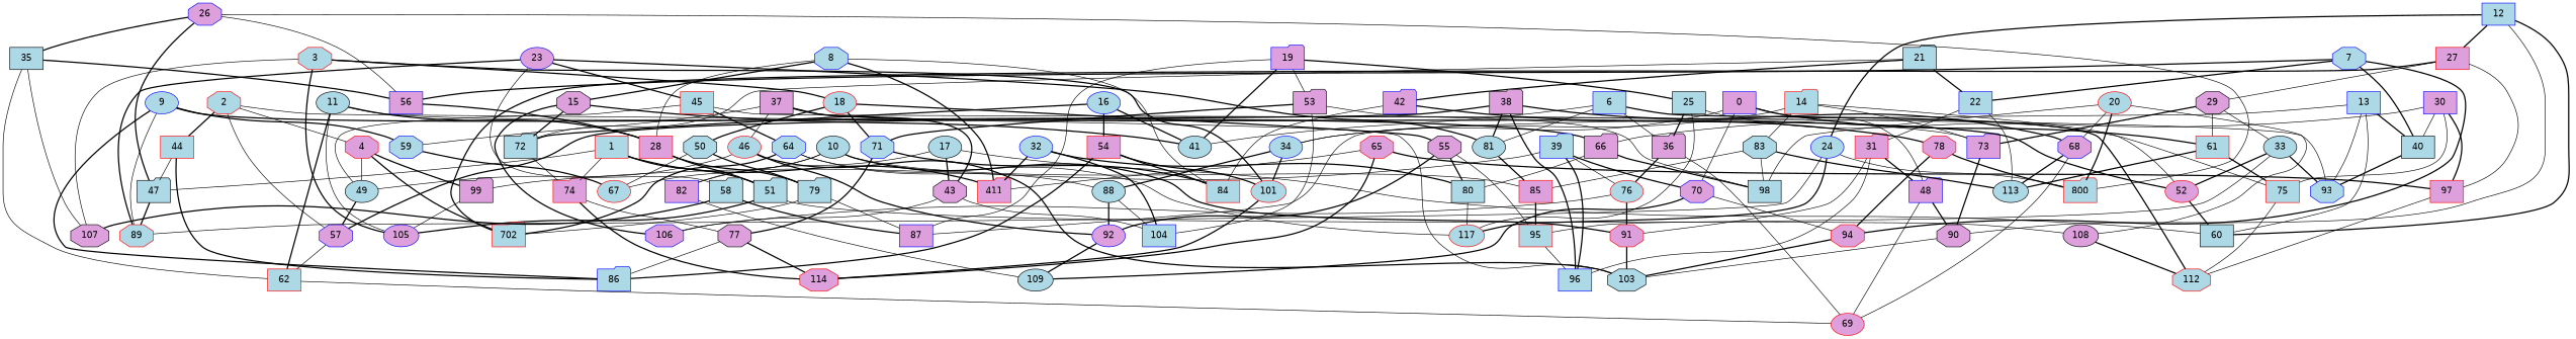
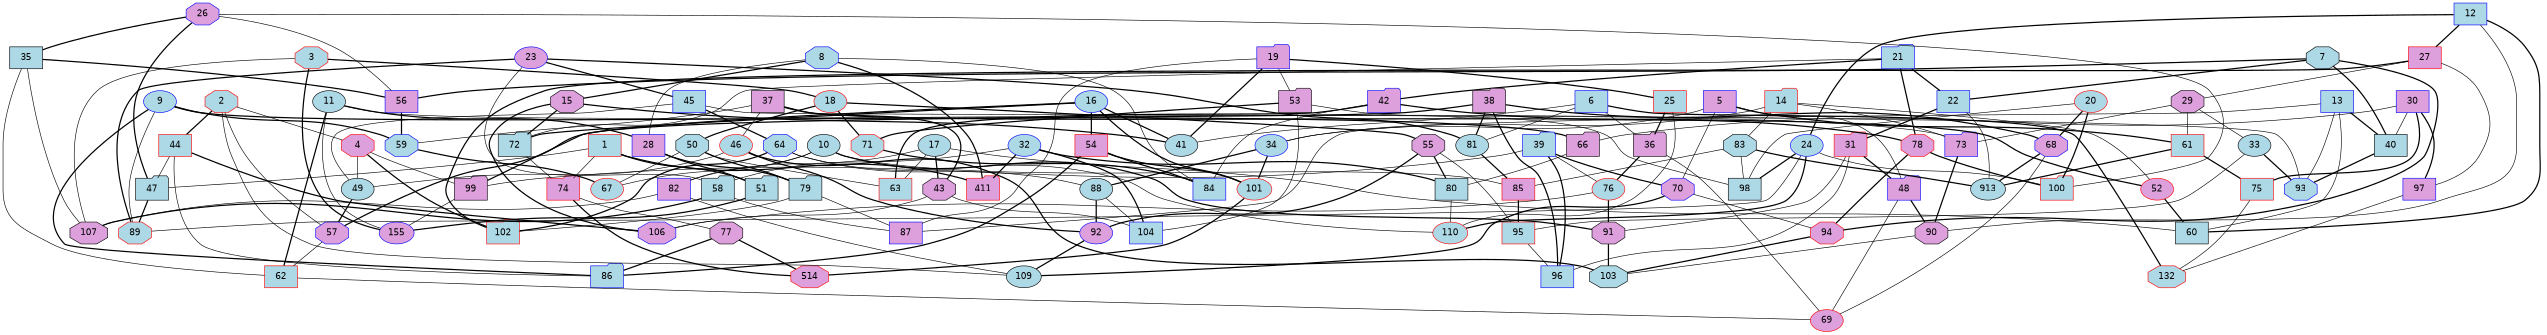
  graph {
    fontname="DejaVu Sans"
    node [color=red fillcolor=lightblue fontname="DejaVu Sans" shape=box style=filled]
    edge [fontname="DejaVu Sans" style=bold]
    47 [color=black shape=folder]
    1
    51 [color=black shape=folder]
    74 [fillcolor=plum shape=folder]
    n5 [fillcolor=plum label=411 shape=folder]
    89 [shape=octagon]
-   105 [color=blue fillcolor=plum shape=ellipse]
-   108 [color=black fillcolor=plum shape=ellipse]
-   114 [fillcolor=plum shape=octagon]
+   105 [color=blue fillcolor=plum shape=ellipse label=155]
+   114 [fillcolor=plum shape=octagon label=514]
    77 [color=black fillcolor=plum shape=octagon]
    2 [shape=octagon]
    4 [fillcolor=plum shape=octagon]
    44
    57 [color=blue fillcolor=plum shape=octagon]
    109 [color=black shape=ellipse]
    49 [color=black shape=ellipse]
    99 [color=black fillcolor=plum shape=folder]
-   102 [shape=folder label=702]
+   102 [shape=folder]
    86 [color=blue shape=folder]
    106 [color=blue fillcolor=plum shape=octagon]
    62
    3 [shape=octagon]
    18 [shape=ellipse]
    101 [shape=ellipse]
    107 [color=black fillcolor=plum shape=octagon]
    50 [color=black shape=octagon]
    55 [color=black fillcolor=plum shape=octagon]
-   71 [color=blue shape=octagon]
-   5 [color=blue fillcolor=plum label=0]
+   71 [shape=octagon]
+   5 [color=blue fillcolor=plum]
    34 [color=blue shape=ellipse]
    48 [color=blue fillcolor=plum shape=folder]
    61
    70 [color=blue fillcolor=plum shape=octagon]
    88 [color=black shape=ellipse]
    90 [color=black fillcolor=plum shape=octagon]
    69 [fillcolor=plum shape=ellipse]
-   113 [color=black shape=ellipse]
+   113 [color=black shape=ellipse label=913]
    75
    94 [fillcolor=plum shape=octagon]
    6 [color=blue]
    36 [color=black fillcolor=plum shape=folder]
    41 [color=black shape=ellipse]
    81 [color=black shape=ellipse]
-   112 [shape=octagon]
+   112 [shape=octagon label=132]
    76 [shape=ellipse]
    85 [fillcolor=plum]
-   7 [color=blue shape=octagon]
+   7 [color=black shape=octagon]
    22 [color=blue]
    40 [color=black]
    56 [color=blue fillcolor=plum]
    31 [fillcolor=plum shape=folder]
    93 [color=blue shape=octagon]
    59 [color=blue shape=octagon]
    103 [color=black shape=octagon]
    8 [color=blue shape=octagon]
    15 [color=black fillcolor=plum shape=octagon]
-   28 [fillcolor=plum]
-   84
+   28 [color=blue fillcolor=plum]
+   84 [color=blue]
    72 [color=black shape=folder]
    79 [color=black shape=folder]
    9 [color=blue shape=ellipse]
    66 [color=black fillcolor=plum shape=folder]
    67 [shape=ellipse]
    98 [color=black]
    80 [color=black]
    10 [color=black shape=ellipse]
    82 [color=blue fillcolor=plum]
-   91 [fillcolor=plum shape=octagon]
+   91 [color=black fillcolor=plum shape=octagon]
    95
    11 [color=black shape=ellipse]
    73 [color=blue fillcolor=plum shape=folder]
    12 [color=blue]
    24 [color=blue shape=ellipse]
    27 [fillcolor=plum]
    60 [color=black]
-   100 [shape=folder label=800]
-   110 [shape=ellipse label=117]
+   100 [shape=folder]
+   110 [shape=ellipse]
    29 [color=black fillcolor=plum shape=octagon]
-   97 [fillcolor=plum]
+   97 [color=blue fillcolor=plum]
    13 [color=blue]
    87 [color=blue fillcolor=plum]
    14 [shape=folder]
    52 [fillcolor=plum shape=ellipse]
    83 [color=black shape=octagon]
    16 [color=blue shape=ellipse]
    54 [fillcolor=plum]
    17 [color=black shape=ellipse]
    43 [color=black fillcolor=plum shape=octagon]
+   63
    104 [color=blue]
    92 [color=blue fillcolor=plum shape=ellipse]
    19 [color=blue fillcolor=plum shape=folder]
-   25 [color=black]
+   25
    53 [color=black fillcolor=plum shape=folder]
    20 [shape=ellipse]
    68 [color=blue fillcolor=plum shape=octagon]
-   21 [color=black shape=folder]
+   21 [color=blue shape=folder]
    42 [color=blue fillcolor=plum shape=folder]
    78 [fillcolor=plum shape=octagon]
    96 [color=blue]
    23 [color=blue fillcolor=plum shape=ellipse]
-   45
+   45 [color=blue]
    58 [color=black shape=folder]
    64 [color=blue shape=octagon]
    26 [color=blue fillcolor=plum shape=octagon]
    35 [color=black]
    33 [color=black shape=ellipse]
    30 [color=blue fillcolor=plum]
    32 [color=blue shape=ellipse]
    37 [color=black fillcolor=plum]
    46 [shape=ellipse]
    38 [color=black fillcolor=plum shape=folder]
    39 [color=blue shape=folder]
-   65 [fillcolor=plum shape=octagon]
    47 -- 89
    1 -- 47 [style=solid]
    1 -- 51
    1 -- 74 [style=solid]
    1 -- n5
    51 -- 105
-   51 -- 108 [style=solid]
    74 -- 114
    74 -- 77 [style=solid]
-   108 -- 112
    77 -- 114
-   77 -- 86 [style=solid]
+   77 -- 86
    2 -- 4 [style=solid]
    2 -- 44
    2 -- 57 [style=solid]
-   2 -- 103 [style=solid]
+   2 -- 109 [style=solid]
    4 -- 49 [style=solid]
-   4 -- 99
+   4 -- 99 [style=solid]
    4 -- 102
    44 -- 47 [style=solid]
-   44 -- 86
+   44 -- 86 [style=solid]
+   44 -- 106
    57 -- 62 [style=solid]
    49 -- 57
    99 -- 105 [style=solid]
    62 -- 69 [style=solid]
    3 -- 105
    3 -- 18
-   3 -- 101
+   16 -- 101
    3 -- 107 [style=solid]
    18 -- 50
    18 -- 55
    18 -- 71
    101 -- 114
    50 -- 79
    50 -- 67 [style=solid]
+   50 -- 63 [style=solid]
    55 -- 80
    55 -- 95 [style=solid]
    55 -- 92
-   71 -- 77
    71 -- 84
    5 -- 34 [style=solid]
    5 -- 48 [style=solid]
    5 -- 61
    5 -- 70 [style=solid]
    34 -- 101
    34 -- 88
    48 -- 90
    48 -- 69 [style=solid]
    61 -- 113
    61 -- 75
    70 -- 109
    70 -- 94 [style=solid]
    88 -- 104 [style=solid]
    88 -- 92
    90 -- 103 [style=solid]
    75 -- 112 [style=solid]
    94 -- 103
    6 -- 36 [style=solid]
    6 -- 41 [style=solid]
    6 -- 81 [style=solid]
    6 -- 112
    36 -- 69 [style=solid]
    36 -- 76
    81 -- 85
    76 -- 106 [style=solid]
    76 -- 91
    85 -- 95
    7 -- 94
    7 -- 22
    7 -- 40
    7 -- 56
    22 -- 113 [style=solid]
-   22 -- 31 [style=solid]
+   22 -- 31
    40 -- 93
-   56 -- 28
+   56 -- 59
    31 -- 48
    31 -- 91 [style=solid]
    31 -- 96 [style=solid]
    59 -- 67
    8 -- n5
    8 -- 15
    8 -- 28 [style=solid]
    8 -- 84 [style=solid]
    15 -- 106
    15 -- 41
    15 -- 72
    28 -- 51
    28 -- 79
    72 -- 74 [style=solid]
    79 -- 102 [style=solid]
    79 -- 87 [style=solid]
    9 -- 89 [style=solid]
    9 -- 86
    9 -- 59
    9 -- 66
-   66 -- 98
+   24 -- 98
    66 -- 80 [style=solid]
    80 -- 110 [style=solid]
    10 -- 85 [style=solid]
    10 -- 67 [style=solid]
    10 -- 82 [style=solid]
    10 -- 91
    82 -- 109 [style=solid]
+   82 -- 107 [style=solid]
    91 -- 103
    95 -- 96 [style=solid]
    11 -- 105 [style=solid]
    11 -- 62
    11 -- 28
    11 -- 73 [style=solid]
    73 -- 90
    12 -- 90 [style=solid]
    12 -- 24
    12 -- 27
    12 -- 60
    24 -- 89 [style=solid]
    24 -- 100 [style=solid]
    24 -- 110
    27 -- 102
    27 -- 29 [style=solid]
    27 -- 97 [style=solid]
    29 -- 61 [style=solid]
-   29 -- 73
+   29 -- 73 [style=solid]
    29 -- 33 [style=solid]
    97 -- 112 [style=solid]
    13 -- 40
    13 -- 93 [style=solid]
    13 -- 60 [style=solid]
    13 -- 87 [style=solid]
    14 -- 34 [style=solid]
    14 -- 73 [style=solid]
    14 -- 52 [style=solid]
    14 -- 83 [style=solid]
    52 -- 60
    83 -- 113
    83 -- 85 [style=solid]
    83 -- 98 [style=solid]
+   16 -- 99
    16 -- 41
    16 -- 72
    16 -- 54
    54 -- 86
    54 -- 101
    54 -- 84
    17 -- 82 [style=solid]
    17 -- 60 [style=solid]
    17 -- 43
+   17 -- 63 [style=solid]
    43 -- 106 [style=solid]
    43 -- 104 [style=solid]
    92 -- 109
    19 -- 41
    19 -- 87 [style=solid]
    19 -- 25
    19 -- 53 [style=solid]
-   25 -- 75 [style=solid]
    25 -- 36
    25 -- 110 [style=solid]
    53 -- 71
    53 -- 98 [style=solid]
    53 -- 104 [style=solid]
-   20 -- 108 [style=solid]
    20 -- 98 [style=solid]
    20 -- 100
-   20 -- 68 [style=solid]
+   20 -- 68
    68 -- 69 [style=solid]
    68 -- 113
    21 -- 22
    21 -- 72 [style=solid]
    21 -- 42
+   21 -- 78
    42 -- 84 [style=solid]
+   42 -- 63
    42 -- 78
    78 -- 94
    78 -- 100
    23 -- 89
    23 -- 81
    23 -- 45
    23 -- 58 [style=solid]
    45 -- 49 [style=solid]
    45 -- 93 [style=solid]
    45 -- 64
    58 -- 107
-   58 -- 87
+   58 -- 87 [style=solid]
    64 -- 102
    64 -- 88 [style=solid]
    64 -- 110 [style=solid]
    26 -- 47
    26 -- 56 [style=solid]
    26 -- 100 [style=solid]
    26 -- 35
    35 -- 62 [style=solid]
    35 -- 107 [style=solid]
    35 -- 56
    33 -- 93
    33 -- 95 [style=solid]
-   33 -- 52
-   30 -- 75 [style=solid]
+   30 -- 75
    30 -- 40 [style=solid]
    30 -- 66 [style=solid]
    30 -- 97
    32 -- n5
    32 -- 80
    32 -- 104
+   32 -- 58 [style=solid]
    37 -- 59 [style=solid]
    37 -- 52
    37 -- 43
    37 -- 46 [style=solid]
    46 -- 49 [style=solid]
    46 -- 103
    46 -- 92
    38 -- 57
    38 -- 81
    38 -- 68
    38 -- 96
    39 -- 99 [style=solid]
    39 -- 70
    39 -- 76 [style=solid]
    39 -- 96
-   65 -- n5 [style=solid]
-   65 -- 114
-   65 -- 97
  }
